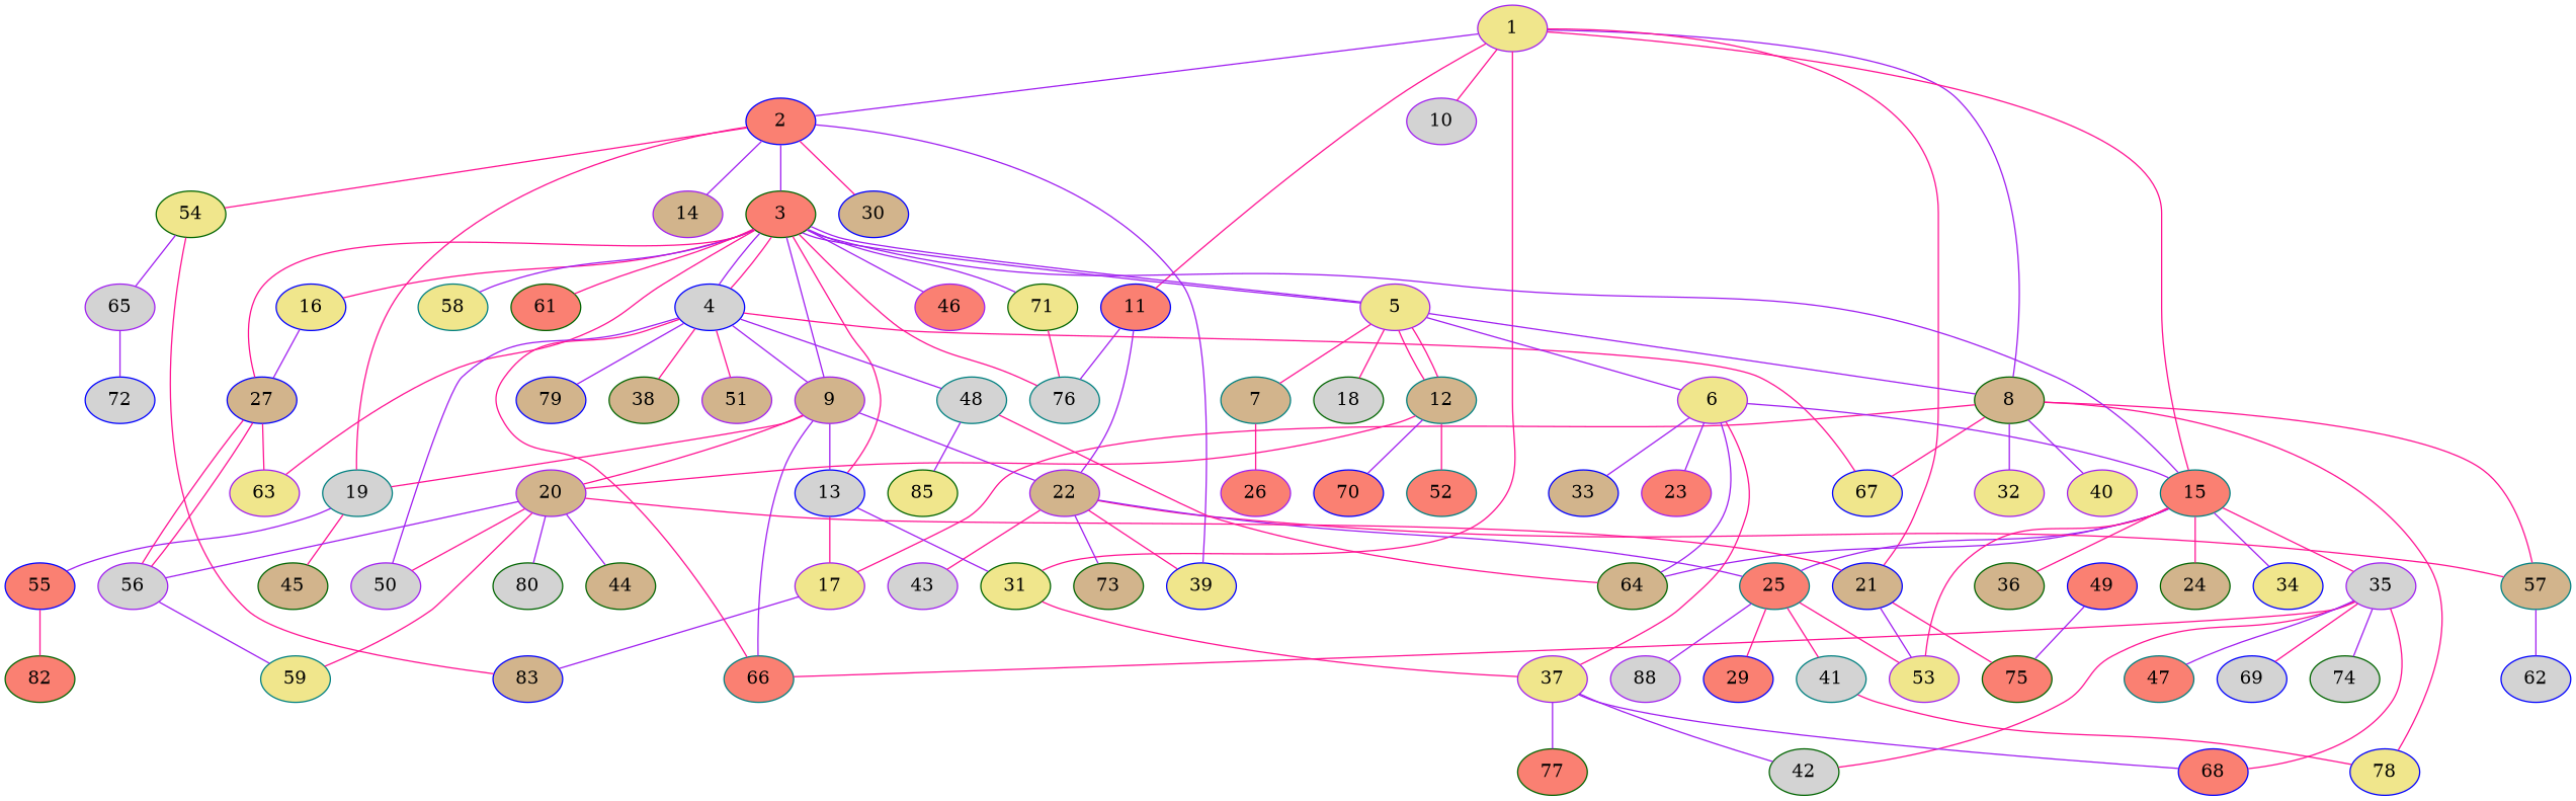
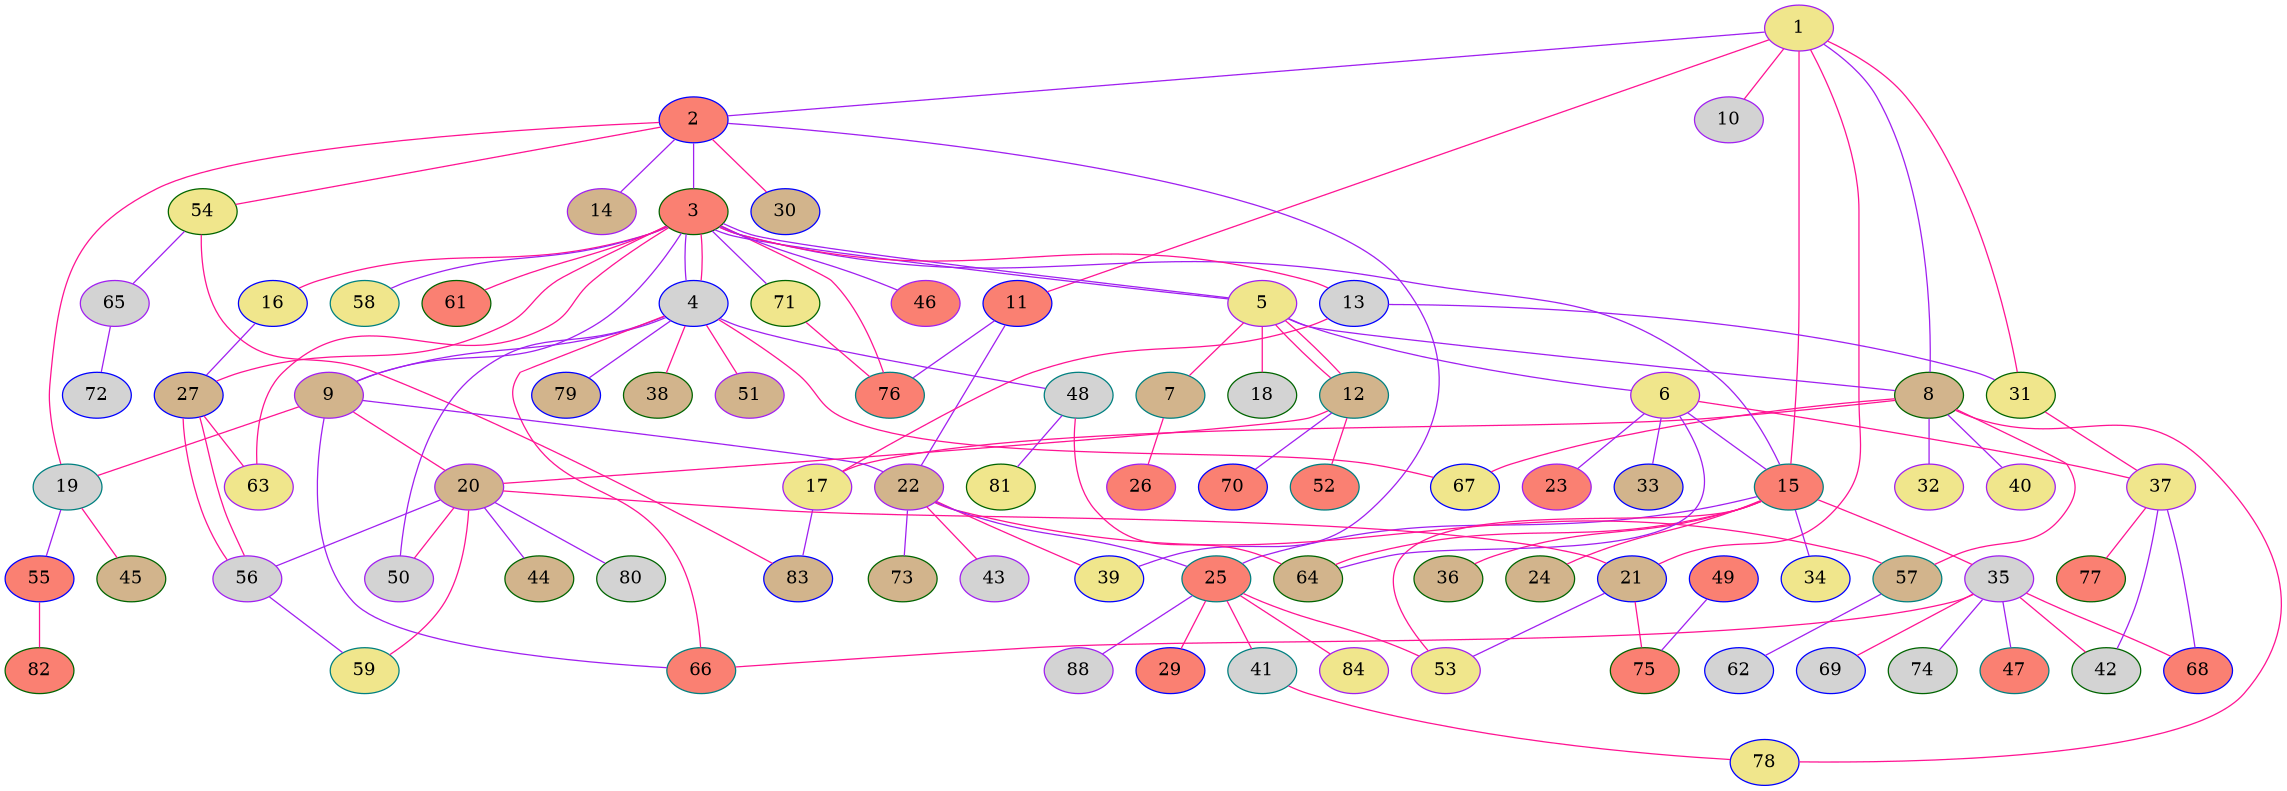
  graph {
    node [color=purple fillcolor=tan style=filled]
    edge [color=deeppink]
    1 [fillcolor=khaki]
    2 [color=blue fillcolor=salmon]
    8 [color=darkgreen]
    10 [fillcolor=lightgrey]
    11 [color=blue fillcolor=salmon]
    15 [color=teal fillcolor=salmon]
    21 [color=blue]
    31 [color=darkgreen fillcolor=khaki]
    3 [color=darkgreen fillcolor=salmon]
    14
    19 [color=teal fillcolor=lightgrey]
    30 [color=blue]
    39 [color=blue fillcolor=khaki]
    54 [color=darkgreen fillcolor=khaki]
    67 [color=blue fillcolor=khaki]
    17 [fillcolor=khaki]
    32 [fillcolor=khaki]
    40 [fillcolor=khaki]
    57 [color=teal]
    78 [color=blue fillcolor=khaki]
-   76 [color=teal fillcolor=lightgrey]
+   76 [color=teal fillcolor=salmon]
    22
    64 [color=darkgreen]
    24 [color=darkgreen]
    25 [color=teal fillcolor=salmon]
    34 [color=blue fillcolor=khaki]
    35 [fillcolor=lightgrey]
    36 [color=darkgreen]
    53 [fillcolor=khaki]
    75 [color=darkgreen fillcolor=salmon]
    37 [fillcolor=khaki]
    4 [color=blue fillcolor=lightgrey]
    5 [fillcolor=khaki]
    9
    13 [color=blue fillcolor=lightgrey]
    16 [color=blue fillcolor=khaki]
    27 [color=blue]
    46 [fillcolor=salmon]
    58 [color=teal fillcolor=khaki]
    61 [color=darkgreen fillcolor=salmon]
    63 [fillcolor=khaki]
    71 [color=darkgreen fillcolor=khaki]
    45 [color=darkgreen]
    55 [color=blue fillcolor=salmon]
    83 [color=blue]
    65 [fillcolor=lightgrey]
    38 [color=darkgreen]
    48 [color=teal fillcolor=lightgrey]
    50 [fillcolor=lightgrey]
    51
    66 [color=teal fillcolor=salmon]
    79 [color=blue]
    6 [fillcolor=khaki]
    7 [color=teal]
    12 [color=teal]
    18 [color=darkgreen fillcolor=lightgrey]
    20
    56 [fillcolor=lightgrey]
-   81 [color=darkgreen fillcolor=khaki label=85]
+   81 [color=darkgreen fillcolor=khaki]
    23 [fillcolor=salmon]
    33 [color=blue]
    26 [fillcolor=salmon]
    52 [color=teal fillcolor=salmon]
    70 [color=blue fillcolor=salmon]
    42 [color=darkgreen fillcolor=lightgrey]
    68 [color=blue fillcolor=salmon]
    77 [color=darkgreen fillcolor=salmon]
    62 [color=blue fillcolor=lightgrey]
    44 [color=darkgreen]
    59 [color=teal fillcolor=khaki]
    80 [color=darkgreen fillcolor=lightgrey]
    43 [fillcolor=lightgrey]
    73 [color=darkgreen]
    n74 [fillcolor=lightgrey label=88]
    29 [color=blue fillcolor=salmon]
    41 [color=teal fillcolor=lightgrey]
+   84 [fillcolor=khaki]
    47 [color=teal fillcolor=salmon]
    69 [color=blue fillcolor=lightgrey]
    74 [color=darkgreen fillcolor=lightgrey]
    82 [color=darkgreen fillcolor=salmon]
    49 [color=blue fillcolor=salmon]
    72 [color=blue fillcolor=lightgrey]
    1 -- 2 [color=purple]
    1 -- 8 [color=purple]
    1 -- 10
    1 -- 11
    1 -- 15
    1 -- 21
    1 -- 31
    2 -- 3 [color=purple]
    2 -- 14 [color=purple]
    2 -- 19
    2 -- 30
    2 -- 39 [color=purple]
    2 -- 54
    8 -- 67
    8 -- 17
    8 -- 32 [color=purple]
    8 -- 40 [color=purple]
    8 -- 57
    8 -- 78
    11 -- 76 [color=purple]
    11 -- 22 [color=purple]
-   15 -- 64 [color=purple]
+   15 -- 64
    15 -- 24
    15 -- 25 [color=purple]
    15 -- 34 [color=purple]
    15 -- 35
    15 -- 36
    15 -- 53
    21 -- 53 [color=purple]
    21 -- 75
    31 -- 37
    3 -- 15 [color=purple]
    3 -- 76
    3 -- 4 [color=purple]
    3 -- 4
    3 -- 5 [color=purple]
    3 -- 5 [color=purple]
    3 -- 9 [color=purple]
    3 -- 13
    3 -- 16
    3 -- 27
    3 -- 46 [color=purple]
    3 -- 58 [color=purple]
    3 -- 61
    3 -- 63
    3 -- 71 [color=purple]
    19 -- 45
    19 -- 55 [color=purple]
    54 -- 83
    54 -- 65 [color=purple]
    17 -- 83 [color=purple]
    57 -- 62 [color=purple]
    22 -- 39
    22 -- 57
    22 -- 25 [color=purple]
    22 -- 43
    22 -- 73 [color=purple]
    25 -- 53
    25 -- n74 [color=purple]
    25 -- 29
    25 -- 41
+   25 -- 84
    35 -- 66
    35 -- 42
    35 -- 68
    35 -- 47 [color=purple]
    35 -- 69
    35 -- 74 [color=purple]
    37 -- 42 [color=purple]
    37 -- 68 [color=purple]
-   37 -- 77 [color=purple]
+   37 -- 77
    4 -- 67
    4 -- 9 [color=purple]
    4 -- 38
    4 -- 48 [color=purple]
    4 -- 50 [color=purple]
    4 -- 51
    4 -- 66
    4 -- 79 [color=purple]
    5 -- 8 [color=purple]
    5 -- 6 [color=purple]
    5 -- 7
    5 -- 12
    5 -- 12
    5 -- 18
    9 -- 19
    9 -- 22 [color=purple]
-   9 -- 13 [color=purple]
    9 -- 66 [color=purple]
    9 -- 20
    13 -- 31 [color=purple]
    13 -- 17
    16 -- 27 [color=purple]
    27 -- 63
    27 -- 56
    27 -- 56
    71 -- 76
    55 -- 82
    65 -- 72 [color=purple]
    48 -- 64
    48 -- 81 [color=purple]
    6 -- 15 [color=purple]
    6 -- 64 [color=purple]
    6 -- 37
    6 -- 23 [color=purple]
    6 -- 33 [color=purple]
    7 -- 26
    12 -- 20
    12 -- 52
    12 -- 70 [color=purple]
    20 -- 21
    20 -- 50
    20 -- 56 [color=purple]
    20 -- 44 [color=purple]
    20 -- 59
    20 -- 80 [color=purple]
    56 -- 59 [color=purple]
    41 -- 78
    49 -- 75 [color=purple]
  }
